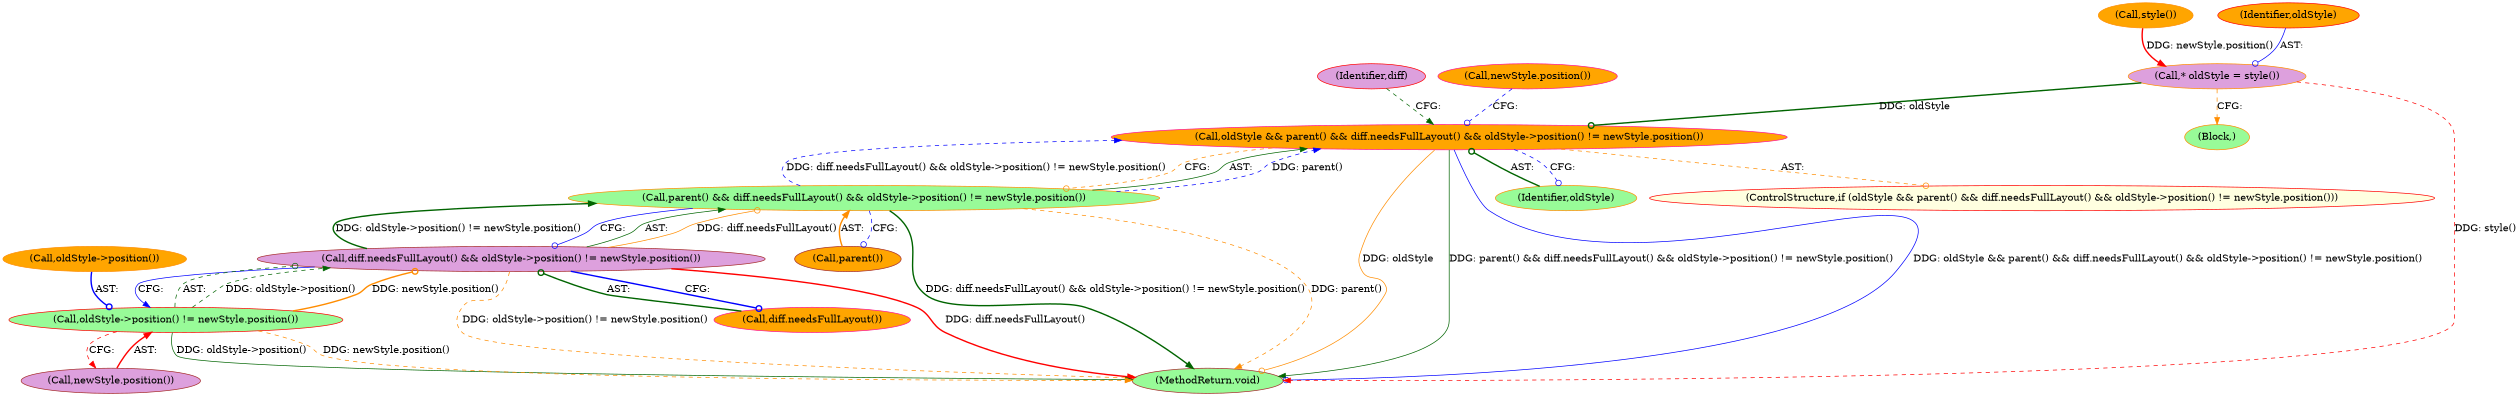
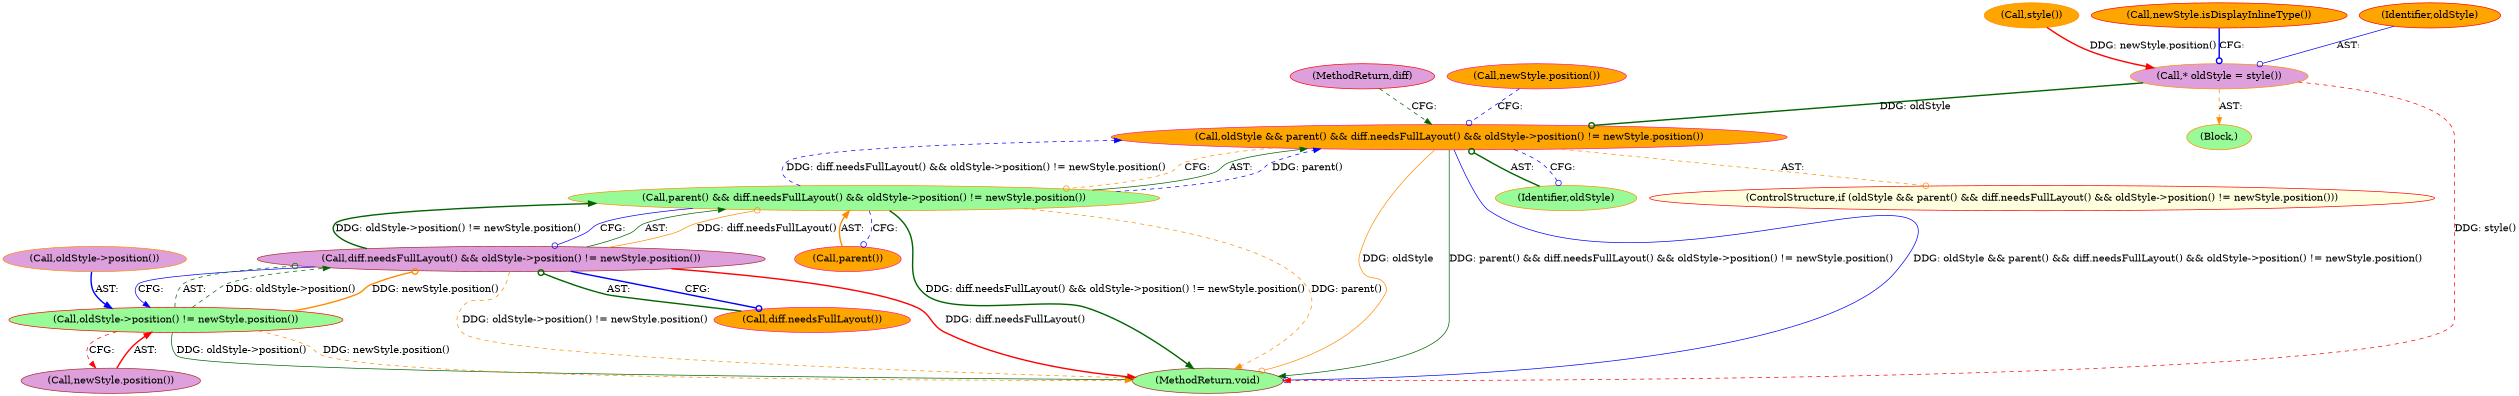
  digraph {
    node [color=darkorange fillcolor=orange style=filled]
    edge [arrowhead=normal color=darkgreen style=dashed]
    n1 [color=deeppink label="(Call,oldStyle && parent() && diff.needsFullLayout() && oldStyle->position() != newStyle.position())"]
    n2 [fillcolor=palegreen label="(Call,parent() && diff.needsFullLayout() && oldStyle->position() != newStyle.position())"]
    n3 [color=brown fillcolor=palegreen label="(MethodReturn,void)"]
    n4 [fillcolor=palegreen label="(Identifier,oldStyle)"]
    n5 [color=red fillcolor=lightyellow label="(ControlStructure,if (oldStyle && parent() && diff.needsFullLayout() && oldStyle->position() != newStyle.position()))"]
    n6 [color=brown fillcolor=plum label="(Call,diff.needsFullLayout() && oldStyle->position() != newStyle.position())"]
-   n7 [color=brown label="(Call,parent())"]
+   n7 [color=deeppink label="(Call,parent())"]
    n8 [fillcolor=plum label="(Call,* oldStyle = style())"]
    n9 [fillcolor=palegreen label="(Block,)"]
    n10 [label="(Call,style())"]
    n11 [color=red fillcolor=palegreen label="(Call,oldStyle->position() != newStyle.position())"]
    n12 [color=deeppink label="(Call,diff.needsFullLayout())"]
    n13 [color=brown fillcolor=plum label="(Call,newStyle.position())"]
-   n14 [label="(Call,oldStyle->position())"]
-   n15 [color=red fillcolor=plum label="(Identifier,diff)"]
+   n14 [fillcolor=plum label="(Call,oldStyle->position())"]
+   n15 [color=red fillcolor=plum label="(MethodReturn,diff)"]
+   n16 [color=red label="(Call,newStyle.isDisplayInlineType())"]
    n17 [color=red label="(Identifier,oldStyle)"]
    n18 [color=deeppink label="(Call,newStyle.position())"]
    n1 -> n2 [arrowhead=odot color=darkorange label="CFG: "]
    n1 -> n3 [arrowhead=odot color=darkorange label="DDG: oldStyle" style=solid]
    n1 -> n3 [label="DDG: parent() && diff.needsFullLayout() && oldStyle->position() != newStyle.position()" style=solid]
    n1 -> n3 [arrowhead=odot color=blue label="DDG: oldStyle && parent() && diff.needsFullLayout() && oldStyle->position() != newStyle.position()" style=solid]
    n1 -> n4 [arrowhead=odot color=blue label="CFG: "]
    n1 -> n5 [arrowhead=odot color=darkorange label="AST: "]
    n2 -> n1 [label="AST: " style=solid]
    n2 -> n1 [color=blue label="DDG: parent()"]
    n2 -> n1 [color=blue label="DDG: diff.needsFullLayout() && oldStyle->position() != newStyle.position()"]
    n2 -> n3 [label="DDG: diff.needsFullLayout() && oldStyle->position() != newStyle.position()" style=bold]
    n2 -> n3 [color=darkorange label="DDG: parent()"]
    n2 -> n6 [arrowhead=odot color=blue label="CFG: " style=solid]
    n2 -> n7 [arrowhead=odot color=blue label="CFG: "]
    n4 -> n1 [arrowhead=odot label="AST: " style=bold]
    n6 -> n2 [label="AST: " style=solid]
    n6 -> n2 [arrowhead=odot color=darkorange label="DDG: diff.needsFullLayout()" style=solid]
    n6 -> n2 [label="DDG: oldStyle->position() != newStyle.position()" style=bold]
    n6 -> n3 [arrowhead=odot color=darkorange label="DDG: oldStyle->position() != newStyle.position()"]
    n6 -> n3 [color=red label="DDG: diff.needsFullLayout()" style=bold]
    n6 -> n11 [color=blue label="CFG: " style=solid]
    n6 -> n12 [arrowhead=odot color=blue label="CFG: " style=bold]
    n7 -> n2 [color=darkorange label="AST: " style=bold]
    n8 -> n1 [arrowhead=odot label="DDG: oldStyle" style=bold]
    n8 -> n3 [color=red label="DDG: style()"]
-   n8 -> n9 [color=darkorange label="CFG: "]
+   n8 -> n9 [color=darkorange label="AST: "]
    n10 -> n8 [color=red label="DDG: newStyle.position()" style=bold]
    n11 -> n3 [label="DDG: oldStyle->position()" style=solid]
    n11 -> n3 [color=darkorange label="DDG: newStyle.position()"]
    n11 -> n6 [arrowhead=odot label="AST: "]
    n11 -> n6 [label="DDG: oldStyle->position()"]
    n11 -> n6 [arrowhead=odot color=darkorange label="DDG: newStyle.position()" style=bold]
    n11 -> n13 [color=red label="CFG: "]
    n12 -> n6 [arrowhead=odot label="AST: " style=bold]
    n13 -> n11 [color=red label="AST: " style=bold]
-   n14 -> n11 [arrowhead=odot color=blue label="AST: " style=bold]
+   n14 -> n11 [color=blue label="AST: " style=bold]
    n15 -> n1 [label="CFG: "]
+   n16 -> n8 [arrowhead=odot color=blue label="CFG: " style=bold]
    n17 -> n8 [arrowhead=odot color=blue label="AST: " style=solid]
    n18 -> n1 [arrowhead=odot color=blue label="CFG: "]
  }
